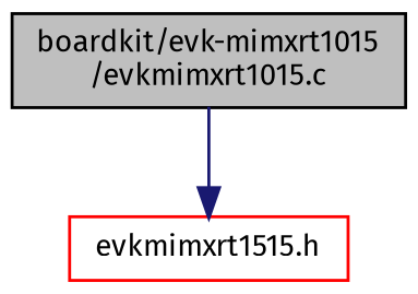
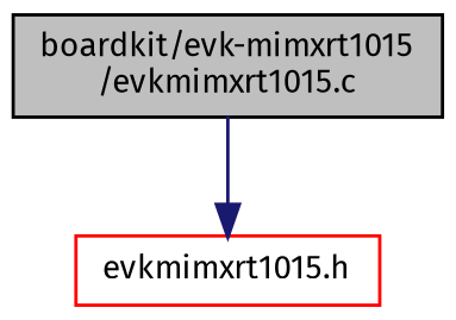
  digraph {
    fontname="Fira Sans"
    node [fontname="Fira Sans" fontsize=10 shape=record style=filled]
    n1 [color=black fillcolor=grey75 fontcolor=black height=0.2 label="boardkit/evk-mimxrt1015\l/evkmimxrt1015.c" width=0.4]
-   n2 [color=red fillcolor=white height=0.2 label="evkmimxrt1515.h" width=0.4]
+   n2 [color=red fillcolor=white height=0.2 label="evkmimxrt1015.h" width=0.4]
    n1 -> n2 [color=midnightblue fontname="Fira Sans" fontsize=10 labelfontname=Helvetica labelfontsize=10 style=solid]
  }
